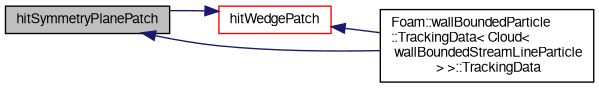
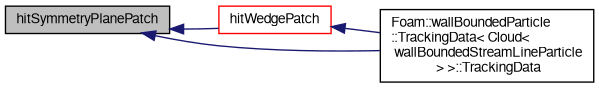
  digraph {
    rankdir=LR
    node [color=black fontname=FreeSans fontsize=10 shape=record]
    edge [color=midnightblue dir=back fontname=FreeSans fontsize=10 labelfontname=FreeSans labelfontsize=10 style=solid]
    n1 [fillcolor=grey75 fontcolor=black height=0.2 label=hitSymmetryPlanePatch style=filled width=0.4]
    n2 [color=red height=0.2 label=hitWedgePatch width=0.4]
    n3 [height=0.2 label="Foam::wallBoundedParticle\l::TrackingData\< Cloud\<\l wallBoundedStreamLineParticle\l \> \>::TrackingData" width=0.4]
-   n2 -> n1
+   n1 -> n2
    n1 -> n3
    n2 -> n3
  }
